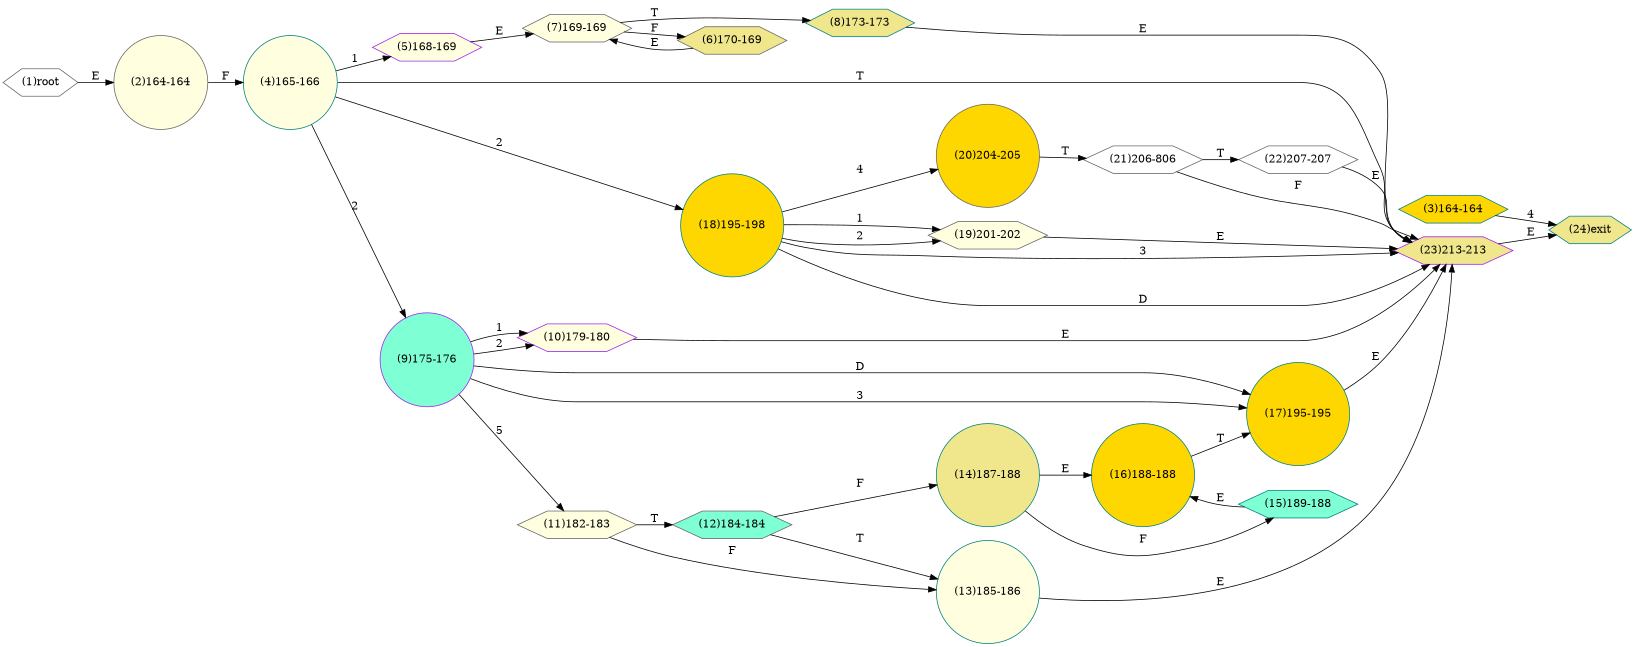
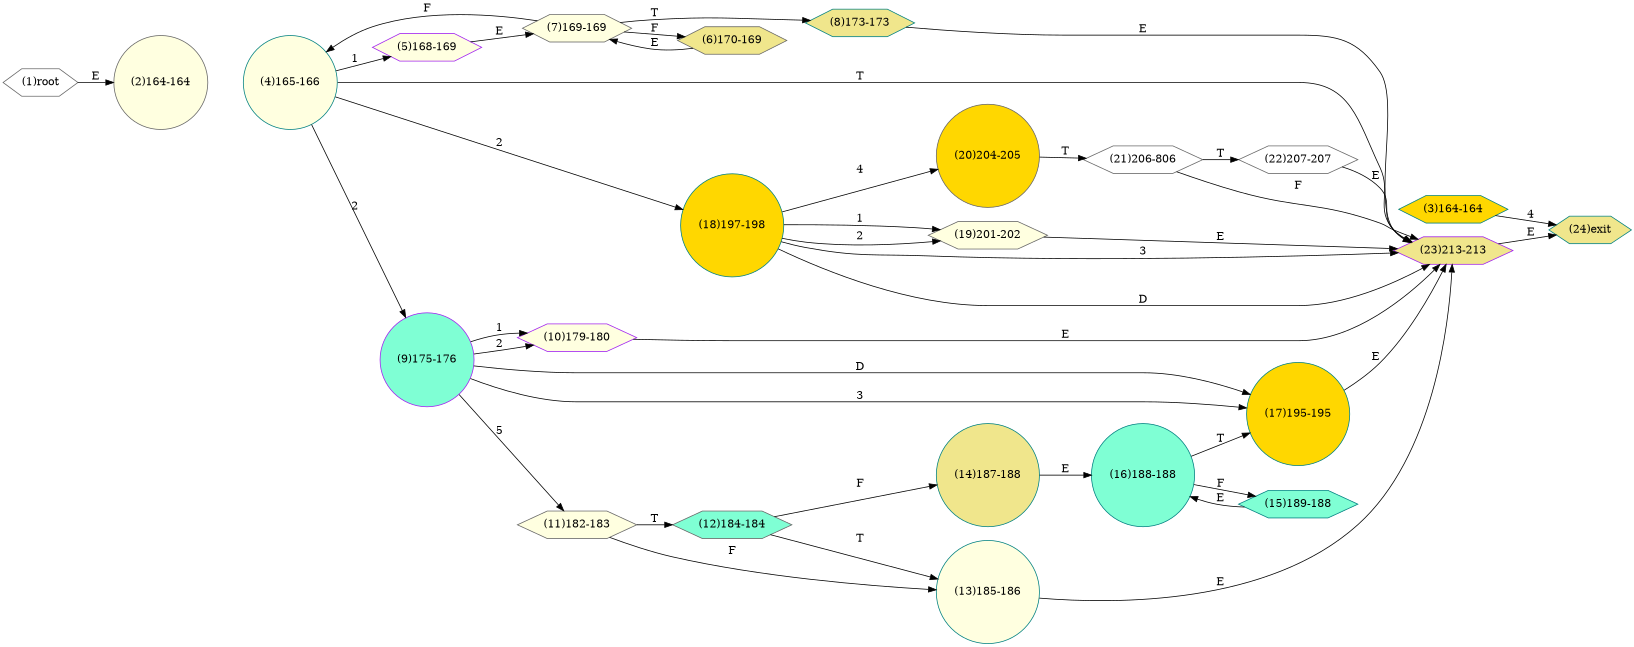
  digraph {
    rankdir=LR
    node [color=gray40 fillcolor=lightyellow shape=hexagon style=filled]
    n1 [fillcolor=white label="(1)root"]
    n2 [label="(2)164-164" shape=circle]
    n3 [color=teal label="(4)165-166" shape=circle]
    n4 [color=teal fillcolor=gold label="(3)164-164"]
    n5 [color=teal fillcolor=khaki label="(24)exit"]
    n6 [color=purple label="(5)168-169"]
    n7 [color=purple fillcolor=aquamarine label="(9)175-176" shape=circle]
-   n8 [color=teal fillcolor=gold label="(18)195-198" shape=circle]
+   n8 [color=teal fillcolor=gold label="(18)197-198" shape=circle]
    n9 [color=purple fillcolor=khaki label="(23)213-213"]
    n10 [label="(7)169-169"]
    n11 [color=purple label="(10)179-180"]
    n12 [label="(11)182-183"]
    n13 [color=teal fillcolor=gold label="(17)195-195" shape=circle]
    n14 [label="(19)201-202"]
    n15 [fillcolor=gold label="(20)204-205" shape=circle]
    n16 [fillcolor=khaki label="(6)170-169"]
    n17 [color=teal fillcolor=khaki label="(8)173-173"]
    n18 [fillcolor=aquamarine label="(12)184-184"]
    n19 [color=teal label="(13)185-186" shape=circle]
    n20 [color=teal fillcolor=khaki label="(14)187-188" shape=circle]
-   n21 [color=teal fillcolor=gold label="(16)188-188" shape=circle]
+   n21 [color=teal fillcolor=aquamarine label="(16)188-188" shape=circle]
    n22 [color=teal fillcolor=aquamarine label="(15)189-188"]
    n23 [fillcolor=white label="(21)206-806"]
    n24 [fillcolor=white label="(22)207-207"]
    n1 -> n2 [label=E]
-   n2 -> n3 [label=F]
+   n10 -> n3 [label=F]
    n3 -> n6 [label=1]
    n3 -> n7 [label=2]
    n3 -> n8 [label=2]
    n3 -> n9 [label=T]
    n4 -> n5 [label=4]
    n6 -> n10 [label=E]
    n7 -> n11 [label=1]
    n7 -> n11 [label=2]
    n7 -> n12 [label=5]
    n7 -> n13 [label=3]
    n7 -> n13 [label=D]
    n8 -> n9 [label=3]
    n8 -> n9 [label=D]
    n8 -> n14 [label=1]
    n8 -> n14 [label=2]
    n8 -> n15 [label=4]
    n9 -> n5 [label=E]
    n10 -> n16 [label=F]
    n10 -> n17 [label=T]
    n11 -> n9 [label=E]
    n12 -> n18 [label=T]
    n12 -> n19 [label=F]
    n13 -> n9 [label=E]
    n14 -> n9 [label=E]
    n15 -> n23 [label=T]
    n16 -> n10 [label=E]
    n17 -> n9 [label=E]
    n18 -> n19 [label=T]
    n18 -> n20 [label=F]
    n19 -> n9 [label=E]
    n20 -> n21 [label=E]
    n21 -> n13 [label=T]
-   n20 -> n22 [label=F]
+   n21 -> n22 [label=F]
    n22 -> n21 [label=E]
    n23 -> n9 [label=F]
    n23 -> n24 [label=T]
    n24 -> n9 [label=E]
  }
